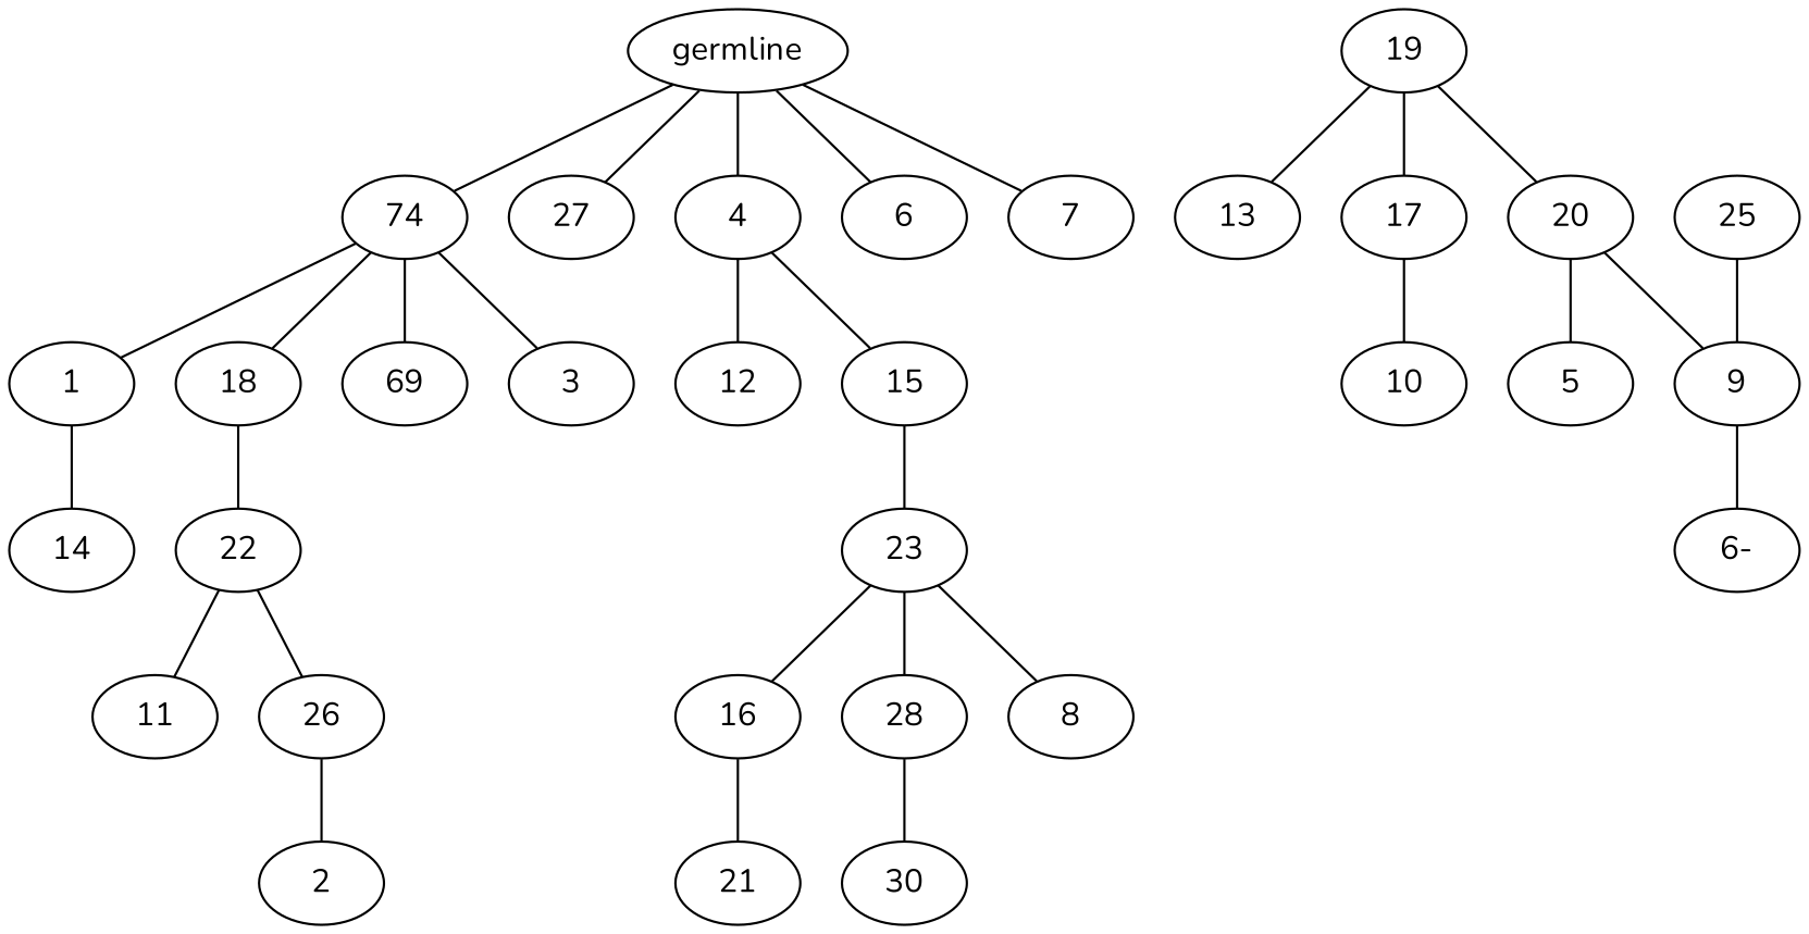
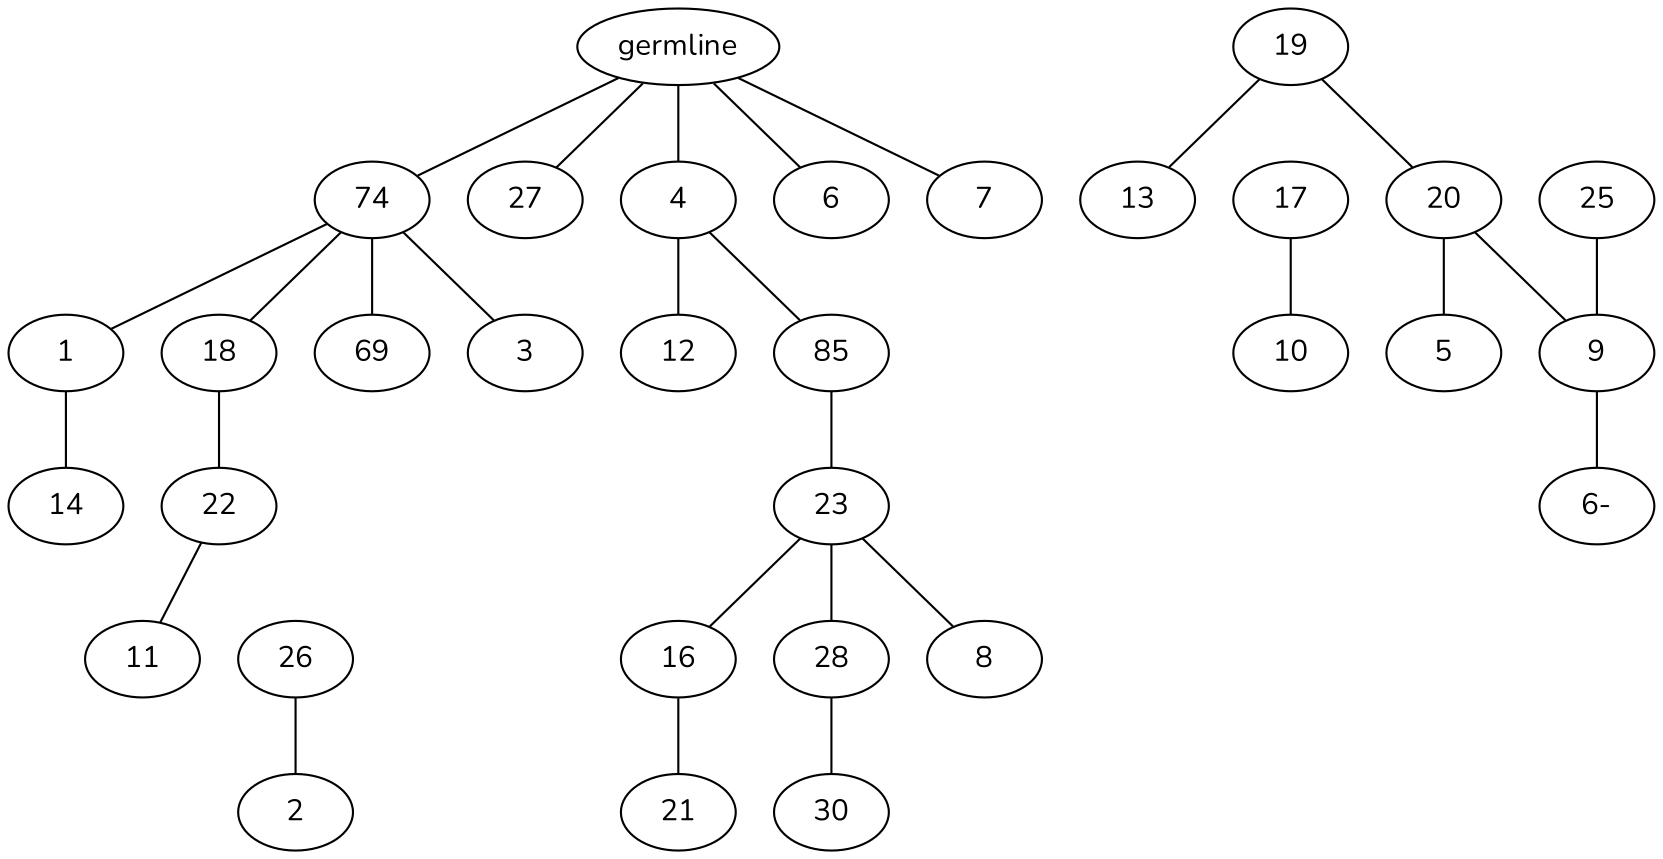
  graph {
    fontname=Nunito
    node [fontname=Nunito]
    edge [fontname=Nunito]
    n1 [label=germline]
    n2 [label=74]
    n3 [label=27]
    n4 [label=4]
    n5 [label=6]
    n6 [label=7]
    n7 [label=1]
    n8 [label=18]
    n9 [label=69]
    n10 [label=3]
    n11 [label=12]
-   n12 [label=15]
+   n12 [label=85]
    n13 [label=14]
    n14 [label=22]
    n15 [label=11]
    n16 [label=26]
    n17 [label=2]
    n18 [label=23]
    n19 [label=16]
    n20 [label=28]
    n21 [label=8]
    n22 [label=21]
    n23 [label=30]
    n24 [label=19]
    n25 [label=13]
    n26 [label=17]
    n27 [label=20]
    n28 [label=10]
    n29 [label=5]
    n30 [label=9]
    n31 [label=25]
    n32 [label="6-"]
    n1 -- n2
    n1 -- n3
    n1 -- n4
    n1 -- n5
    n1 -- n6
    n2 -- n7
    n2 -- n8
    n2 -- n9
    n2 -- n10
    n4 -- n11
    n4 -- n12
    n7 -- n13
    n8 -- n14
    n12 -- n18
    n14 -- n15
-   n14 -- n16
    n16 -- n17
    n18 -- n19
    n18 -- n20
    n18 -- n21
    n19 -- n22
    n20 -- n23
    n24 -- n25
-   n24 -- n26
    n24 -- n27
    n26 -- n28
    n27 -- n29
    n27 -- n30
    n30 -- n32
    n31 -- n30
  }
